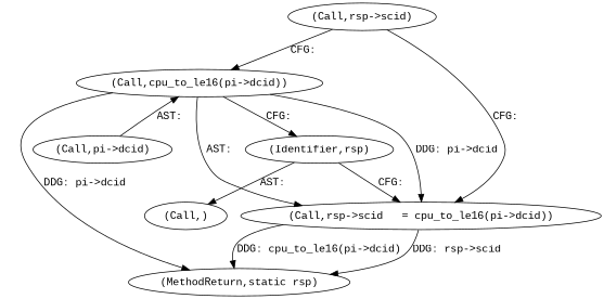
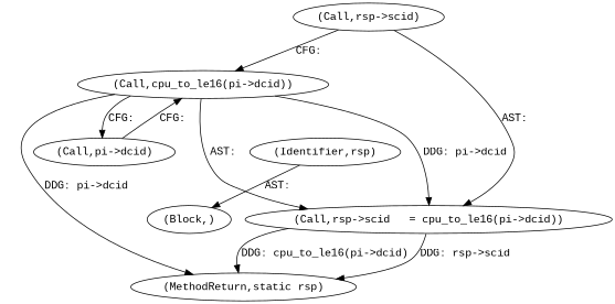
  digraph {
    fontname="Liberation Mono"
    node [fontname="Liberation Mono"]
    edge [fontname="Liberation Mono"]
    n1 [label="(Call,cpu_to_le16(pi->dcid))"]
    n2 [label="(Call,rsp->scid   = cpu_to_le16(pi->dcid))"]
    n3 [label="(Call,pi->dcid)"]
    n4 [label="(MethodReturn,static rsp)"]
-   n5 [label="(Call,)"]
+   n5 [label="(Block,)"]
    n6 [label="(Call,rsp->scid)"]
    n7 [label="(Identifier,rsp)"]
    n1 -> n2 [label="AST: "]
    n1 -> n2 [label="DDG: pi->dcid"]
-   n1 -> n7 [label="CFG: "]
+   n1 -> n3 [label="CFG: "]
    n1 -> n4 [label="DDG: pi->dcid"]
    n2 -> n4 [label="DDG: rsp->scid"]
    n2 -> n4 [label="DDG: cpu_to_le16(pi->dcid)"]
-   n3 -> n1 [label="AST: "]
+   n3 -> n1 [label="CFG: "]
    n6 -> n1 [label="CFG: "]
-   n6 -> n2 [label="CFG: "]
-   n7 -> n2 [label="CFG: "]
+   n6 -> n2 [label="AST: "]
    n7 -> n5 [label="AST: "]
  }
